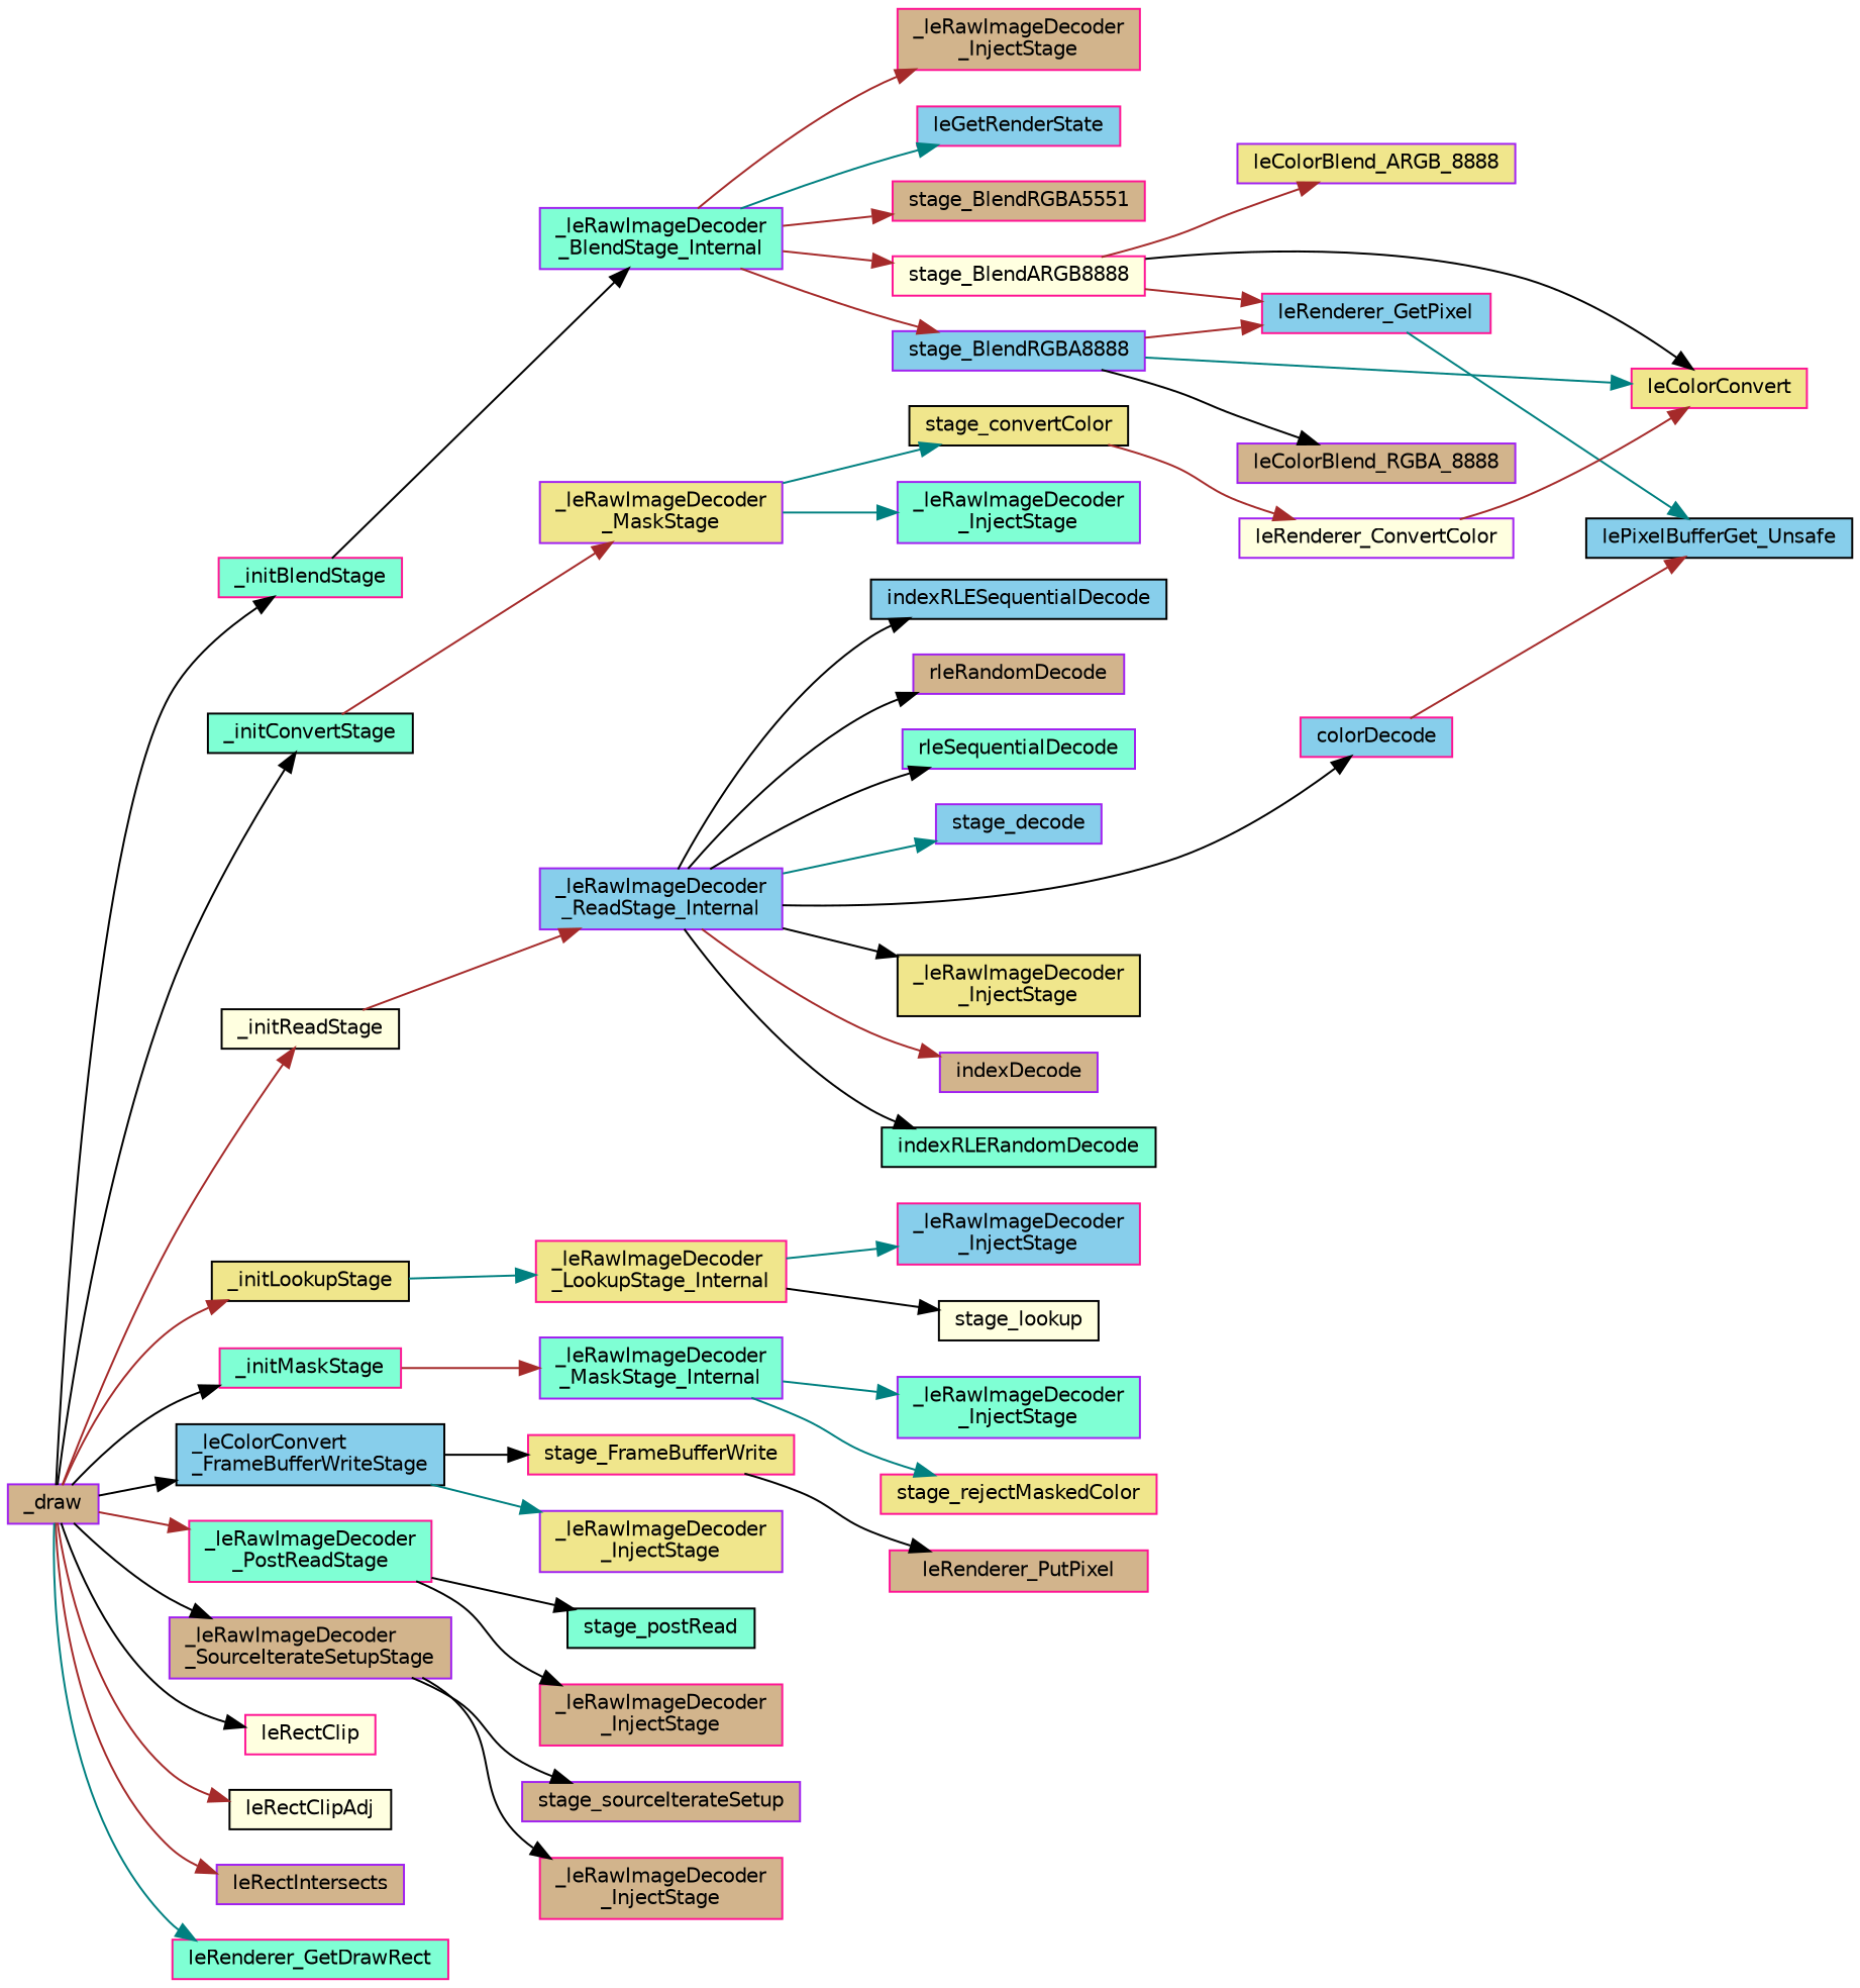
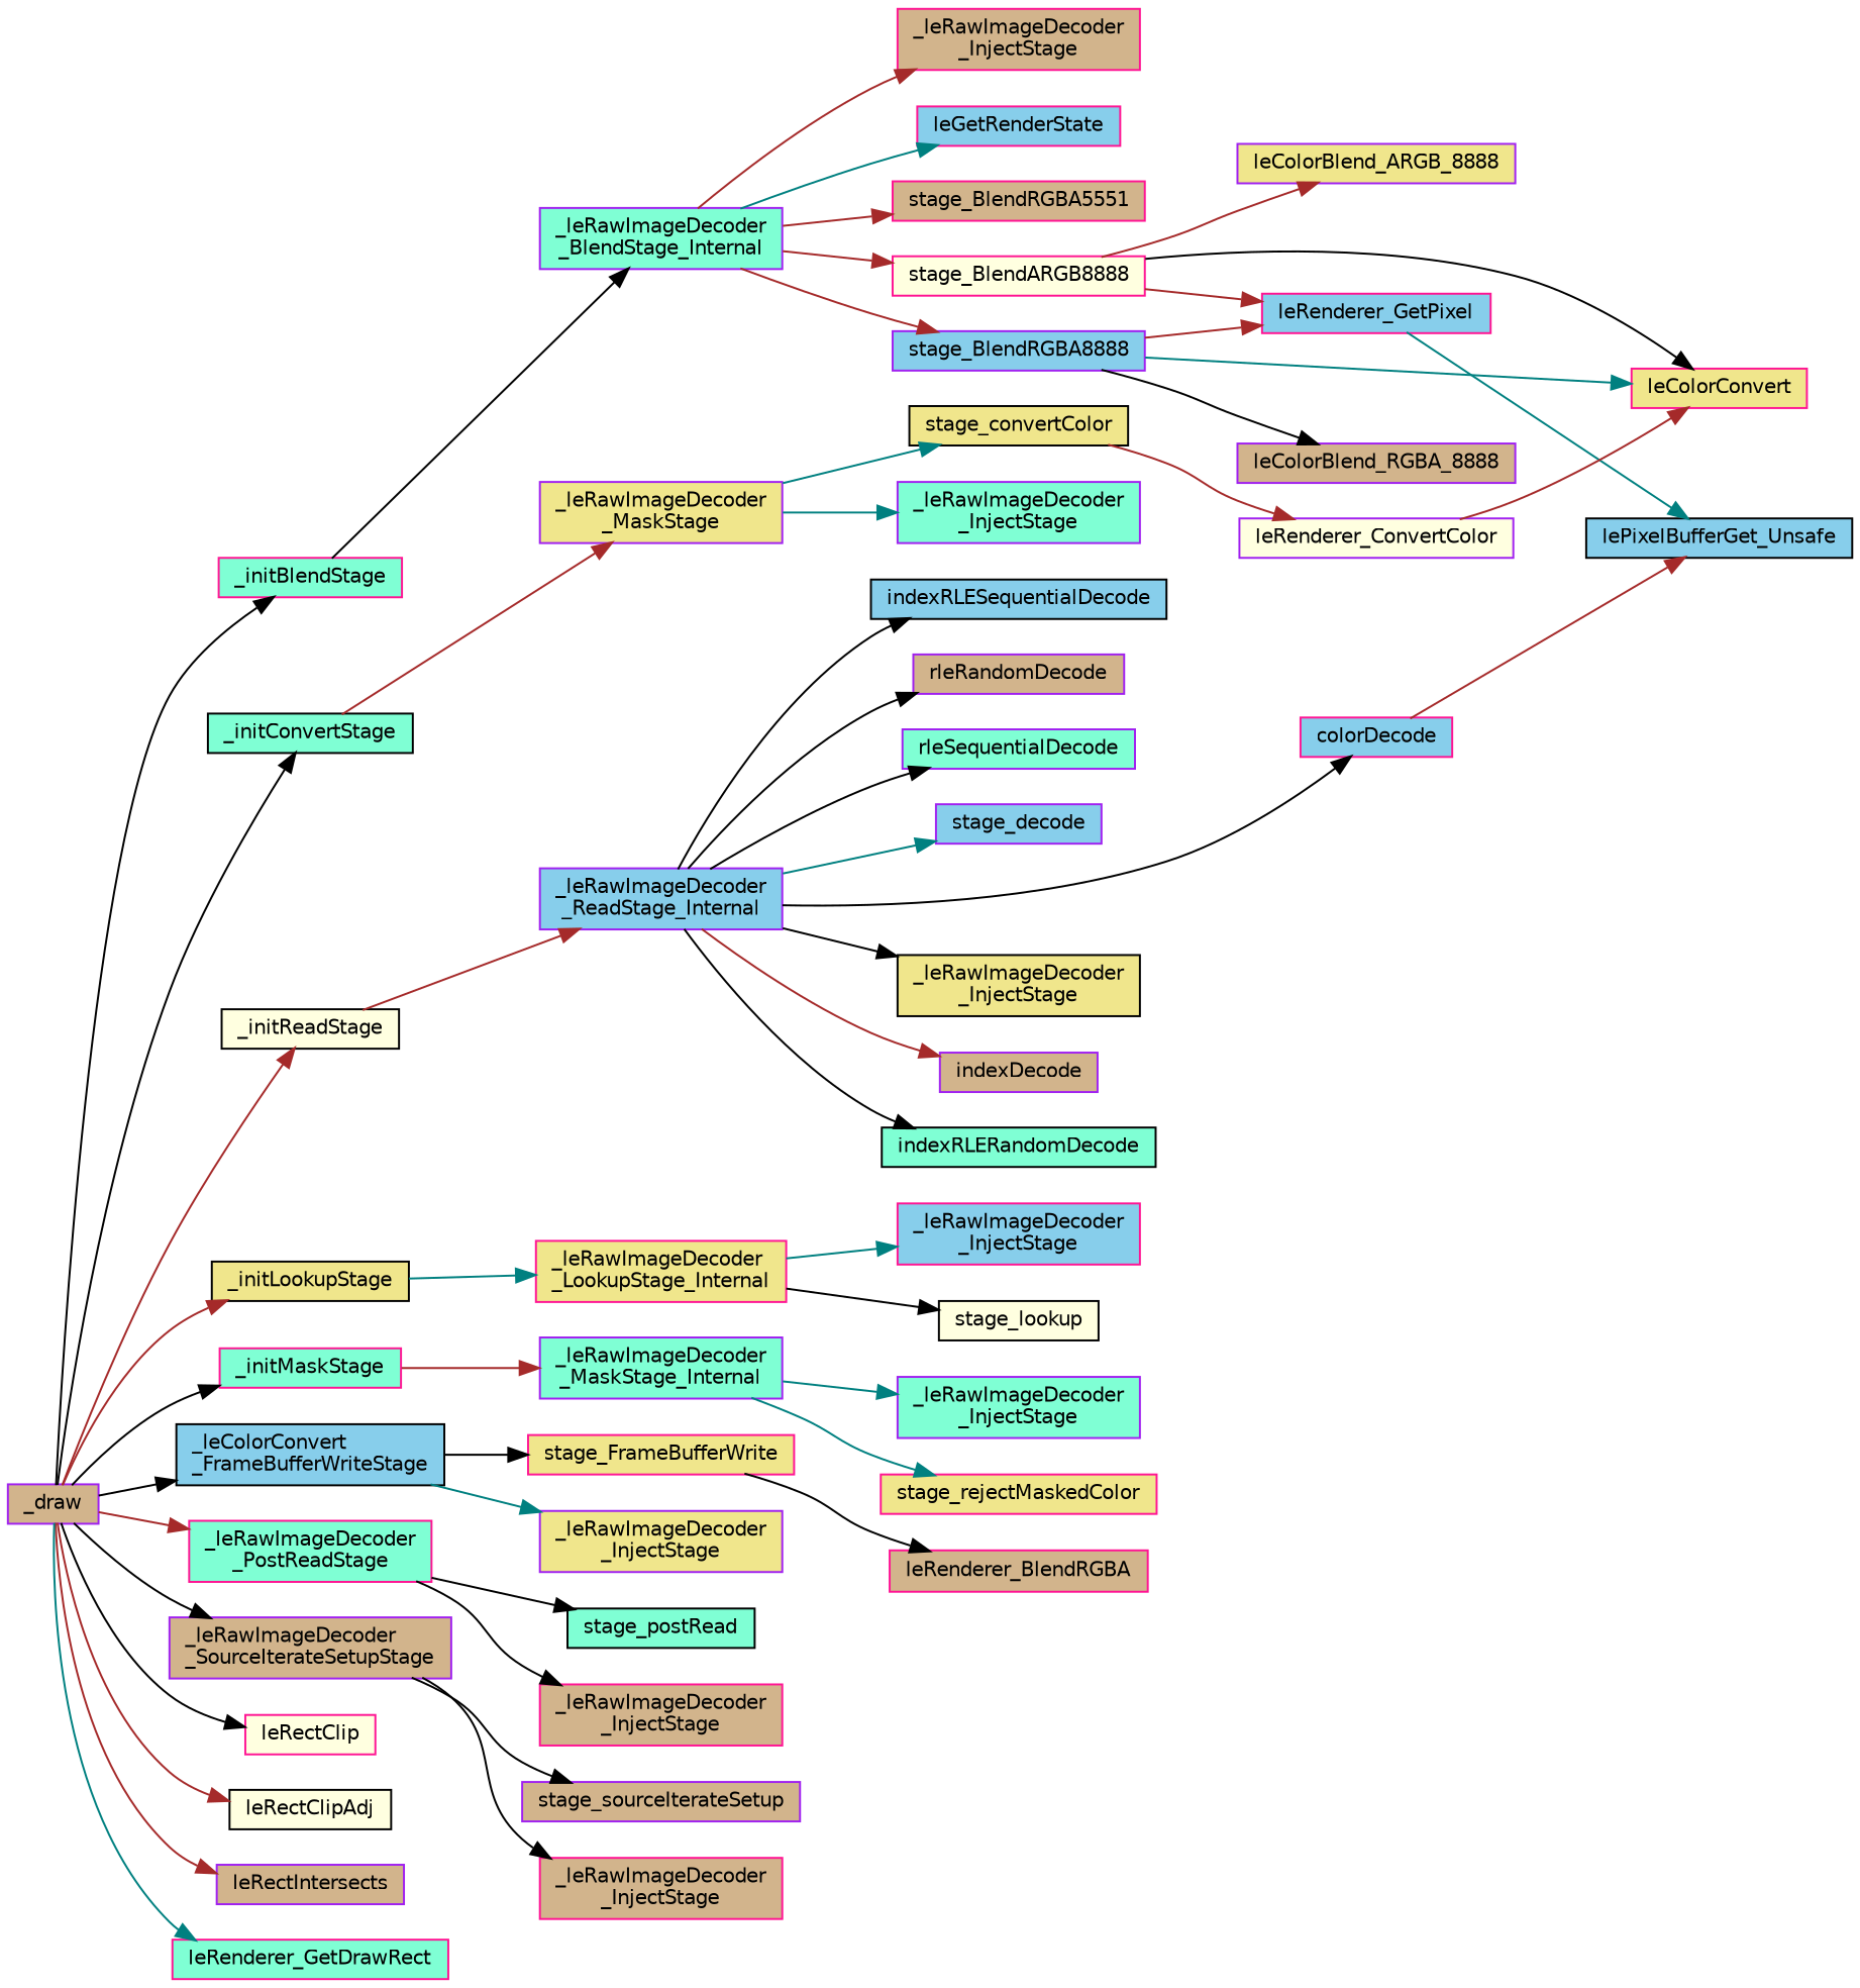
  digraph {
    rankdir=LR
    node [color=purple fillcolor=tan fontname=Helvetica fontsize=10 shape=record style=filled]
    edge [color=black fontname=Helvetica fontsize=10 labelfontname=Helvetica labelfontsize=10 style=solid]
    n1 [fontcolor=black height=0.2 label=_draw width=0.4]
    n2 [color=deeppink fillcolor=aquamarine height=0.2 label=_initBlendStage width=0.4]
    n3 [color=black fillcolor=aquamarine height=0.2 label=_initConvertStage width=0.4]
    n4 [color=black fillcolor=khaki height=0.2 label=_initLookupStage width=0.4]
    n5 [color=deeppink fillcolor=aquamarine height=0.2 label=_initMaskStage width=0.4]
    n6 [color=black fillcolor=lightyellow height=0.2 label=_initReadStage width=0.4]
    n7 [color=black fillcolor=skyblue height=0.2 label="_leColorConvert\l_FrameBufferWriteStage" width=0.4]
    n8 [color=deeppink fillcolor=aquamarine height=0.2 label="_leRawImageDecoder\l_PostReadStage" width=0.4]
    n9 [height=0.2 label="_leRawImageDecoder\l_SourceIterateSetupStage" width=0.4]
    n10 [color=deeppink fillcolor=lightyellow height=0.2 label=leRectClip width=0.4]
    n11 [color=black fillcolor=lightyellow height=0.2 label=leRectClipAdj width=0.4]
    n12 [height=0.2 label=leRectIntersects width=0.4]
    n13 [color=deeppink fillcolor=aquamarine height=0.2 label=leRenderer_GetDrawRect width=0.4]
    n14 [fillcolor=aquamarine height=0.2 label="_leRawImageDecoder\l_BlendStage_Internal" width=0.4]
    n15 [fillcolor=khaki height=0.2 label="_leRawImageDecoder\l_MaskStage" width=0.4]
    n16 [color=deeppink fillcolor=khaki height=0.2 label="_leRawImageDecoder\l_LookupStage_Internal" width=0.4]
    n17 [fillcolor=aquamarine height=0.2 label="_leRawImageDecoder\l_MaskStage_Internal" width=0.4]
    n18 [fillcolor=skyblue height=0.2 label="_leRawImageDecoder\l_ReadStage_Internal" width=0.4]
    n19 [fillcolor=khaki height=0.2 label="_leRawImageDecoder\l_InjectStage" width=0.4]
    n20 [color=deeppink fillcolor=khaki height=0.2 label=stage_FrameBufferWrite width=0.4]
    n21 [color=deeppink height=0.2 label="_leRawImageDecoder\l_InjectStage" width=0.4]
    n22 [color=black fillcolor=aquamarine height=0.2 label=stage_postRead width=0.4]
    n23 [color=deeppink height=0.2 label="_leRawImageDecoder\l_InjectStage" width=0.4]
    n24 [height=0.2 label=stage_sourceIterateSetup width=0.4]
    n25 [color=deeppink height=0.2 label="_leRawImageDecoder\l_InjectStage" width=0.4]
    n26 [color=deeppink fillcolor=skyblue height=0.2 label=leGetRenderState width=0.4]
    n27 [color=deeppink fillcolor=lightyellow height=0.2 label=stage_BlendARGB8888 width=0.4]
    n28 [color=deeppink height=0.2 label=stage_BlendRGBA5551 width=0.4]
    n29 [fillcolor=skyblue height=0.2 label=stage_BlendRGBA8888 width=0.4]
    n30 [fillcolor=khaki height=0.2 label=leColorBlend_ARGB_8888 width=0.4]
    n31 [color=deeppink fillcolor=khaki height=0.2 label=leColorConvert width=0.4]
    n32 [color=deeppink fillcolor=skyblue height=0.2 label=leRenderer_GetPixel width=0.4]
    n33 [height=0.2 label=leColorBlend_RGBA_8888 width=0.4]
    n34 [color=black fillcolor=skyblue height=0.2 label=lePixelBufferGet_Unsafe width=0.4]
    n35 [fillcolor=aquamarine height=0.2 label="_leRawImageDecoder\l_InjectStage" width=0.4]
    n36 [color=black fillcolor=khaki height=0.2 label=stage_convertColor width=0.4]
    n37 [fillcolor=lightyellow height=0.2 label=leRenderer_ConvertColor width=0.4]
    n38 [color=deeppink fillcolor=skyblue height=0.2 label="_leRawImageDecoder\l_InjectStage" width=0.4]
    n39 [color=black fillcolor=lightyellow height=0.2 label=stage_lookup width=0.4]
    n40 [fillcolor=aquamarine height=0.2 label="_leRawImageDecoder\l_InjectStage" width=0.4]
    n41 [color=deeppink fillcolor=khaki height=0.2 label=stage_rejectMaskedColor width=0.4]
    n42 [color=black fillcolor=khaki height=0.2 label="_leRawImageDecoder\l_InjectStage" width=0.4]
    n43 [color=deeppink fillcolor=skyblue height=0.2 label=colorDecode width=0.4]
    n44 [height=0.2 label=indexDecode width=0.4]
    n45 [color=black fillcolor=aquamarine height=0.2 label=indexRLERandomDecode width=0.4]
    n46 [color=black fillcolor=skyblue height=0.2 label=indexRLESequentialDecode width=0.4]
    n47 [height=0.2 label=rleRandomDecode width=0.4]
    n48 [fillcolor=aquamarine height=0.2 label=rleSequentialDecode width=0.4]
    n49 [fillcolor=skyblue height=0.2 label=stage_decode width=0.4]
-   n50 [color=deeppink height=0.2 label=leRenderer_PutPixel width=0.4]
+   n50 [color=deeppink height=0.2 label=leRenderer_BlendRGBA width=0.4]
    n1 -> n2
    n1 -> n3
    n1 -> n4 [color=brown]
    n1 -> n5
    n1 -> n6 [color=brown]
    n1 -> n7
    n1 -> n8 [color=brown]
    n1 -> n9
    n1 -> n10
    n1 -> n11 [color=brown]
    n1 -> n12 [color=brown]
    n1 -> n13 [color=teal]
    n2 -> n14
    n3 -> n15 [color=brown]
    n4 -> n16 [color=teal]
    n5 -> n17 [color=brown]
    n6 -> n18 [color=brown]
    n7 -> n19 [color=teal]
    n7 -> n20
    n8 -> n21
    n8 -> n22
    n9 -> n23
    n9 -> n24
    n14 -> n25 [color=brown]
    n14 -> n26 [color=teal]
    n14 -> n27 [color=brown]
    n14 -> n28 [color=brown]
    n14 -> n29 [color=brown]
    n15 -> n35 [color=teal]
    n15 -> n36 [color=teal]
    n16 -> n38 [color=teal]
    n16 -> n39
    n17 -> n40 [color=teal]
    n17 -> n41 [color=teal]
    n18 -> n42
    n18 -> n43
    n18 -> n44 [color=brown]
    n18 -> n45
    n18 -> n46
    n18 -> n47
    n18 -> n48
    n18 -> n49 [color=teal]
    n20 -> n50
    n27 -> n30 [color=brown]
    n27 -> n31
    n27 -> n32 [color=brown]
    n29 -> n31 [color=teal]
    n29 -> n32 [color=brown]
    n29 -> n33
    n32 -> n34 [color=teal]
    n36 -> n37 [color=brown]
    n37 -> n31 [color=brown]
    n43 -> n34 [color=brown]
  }
